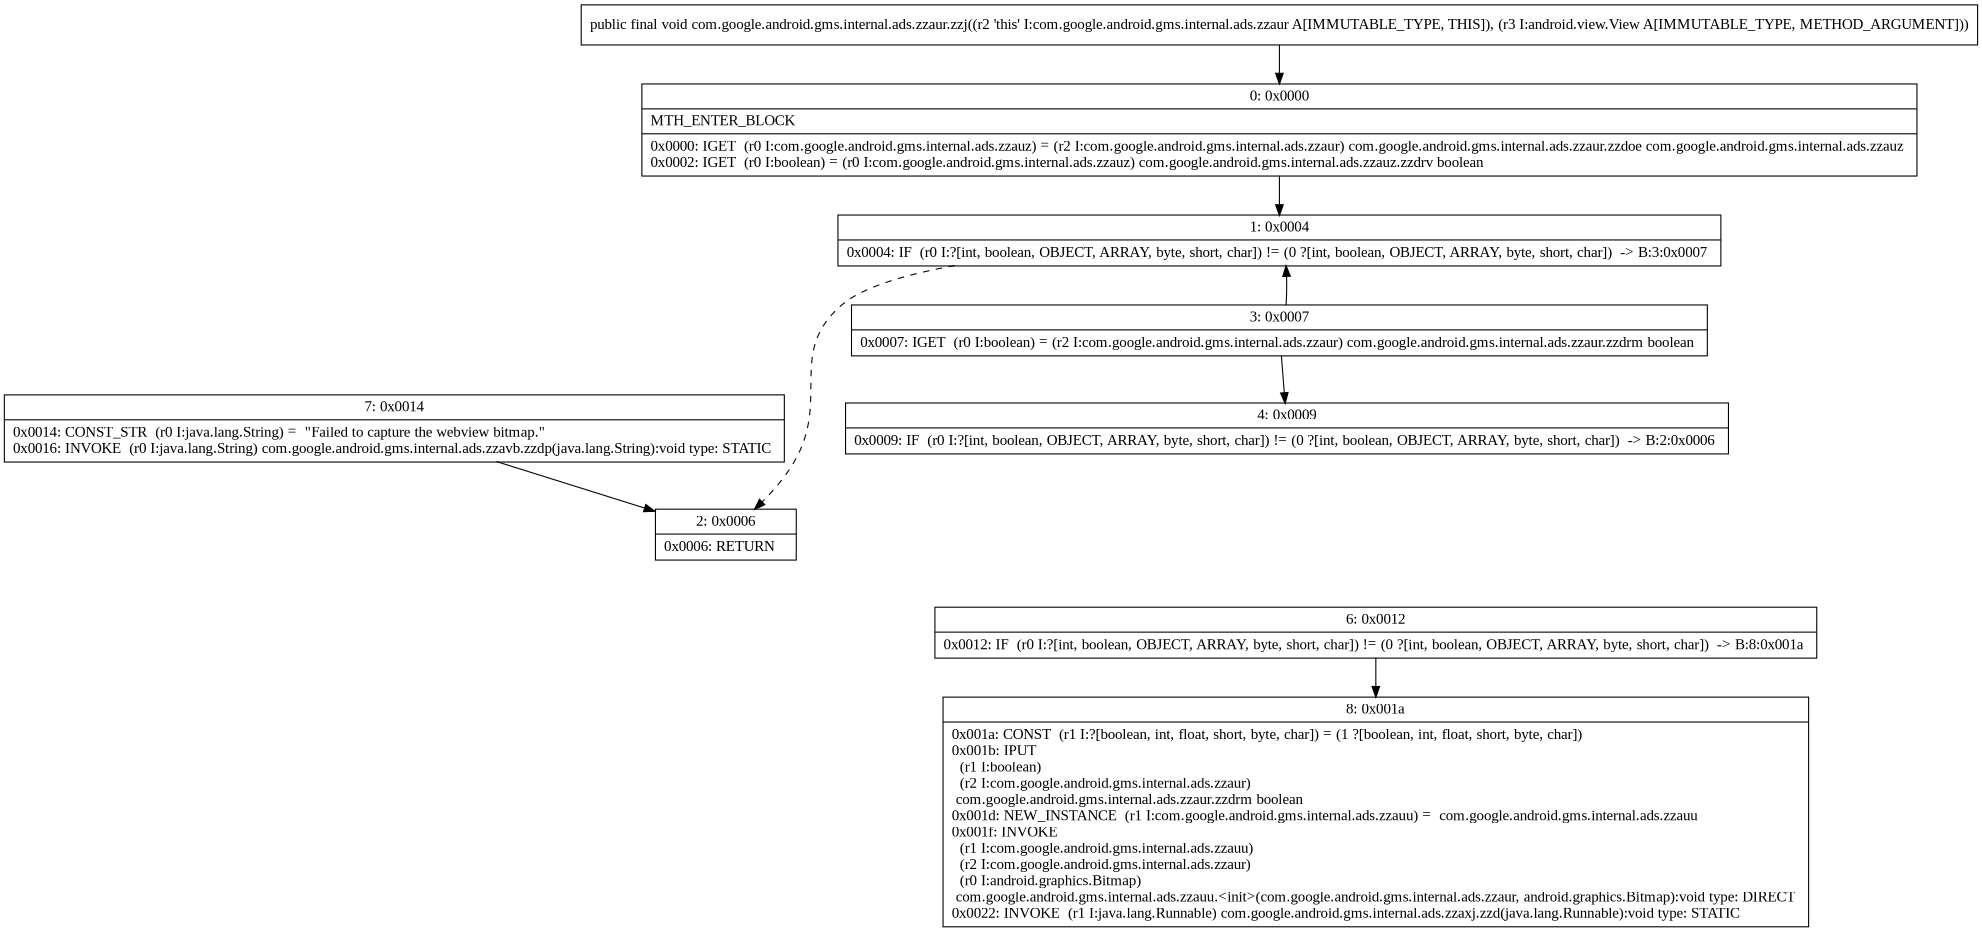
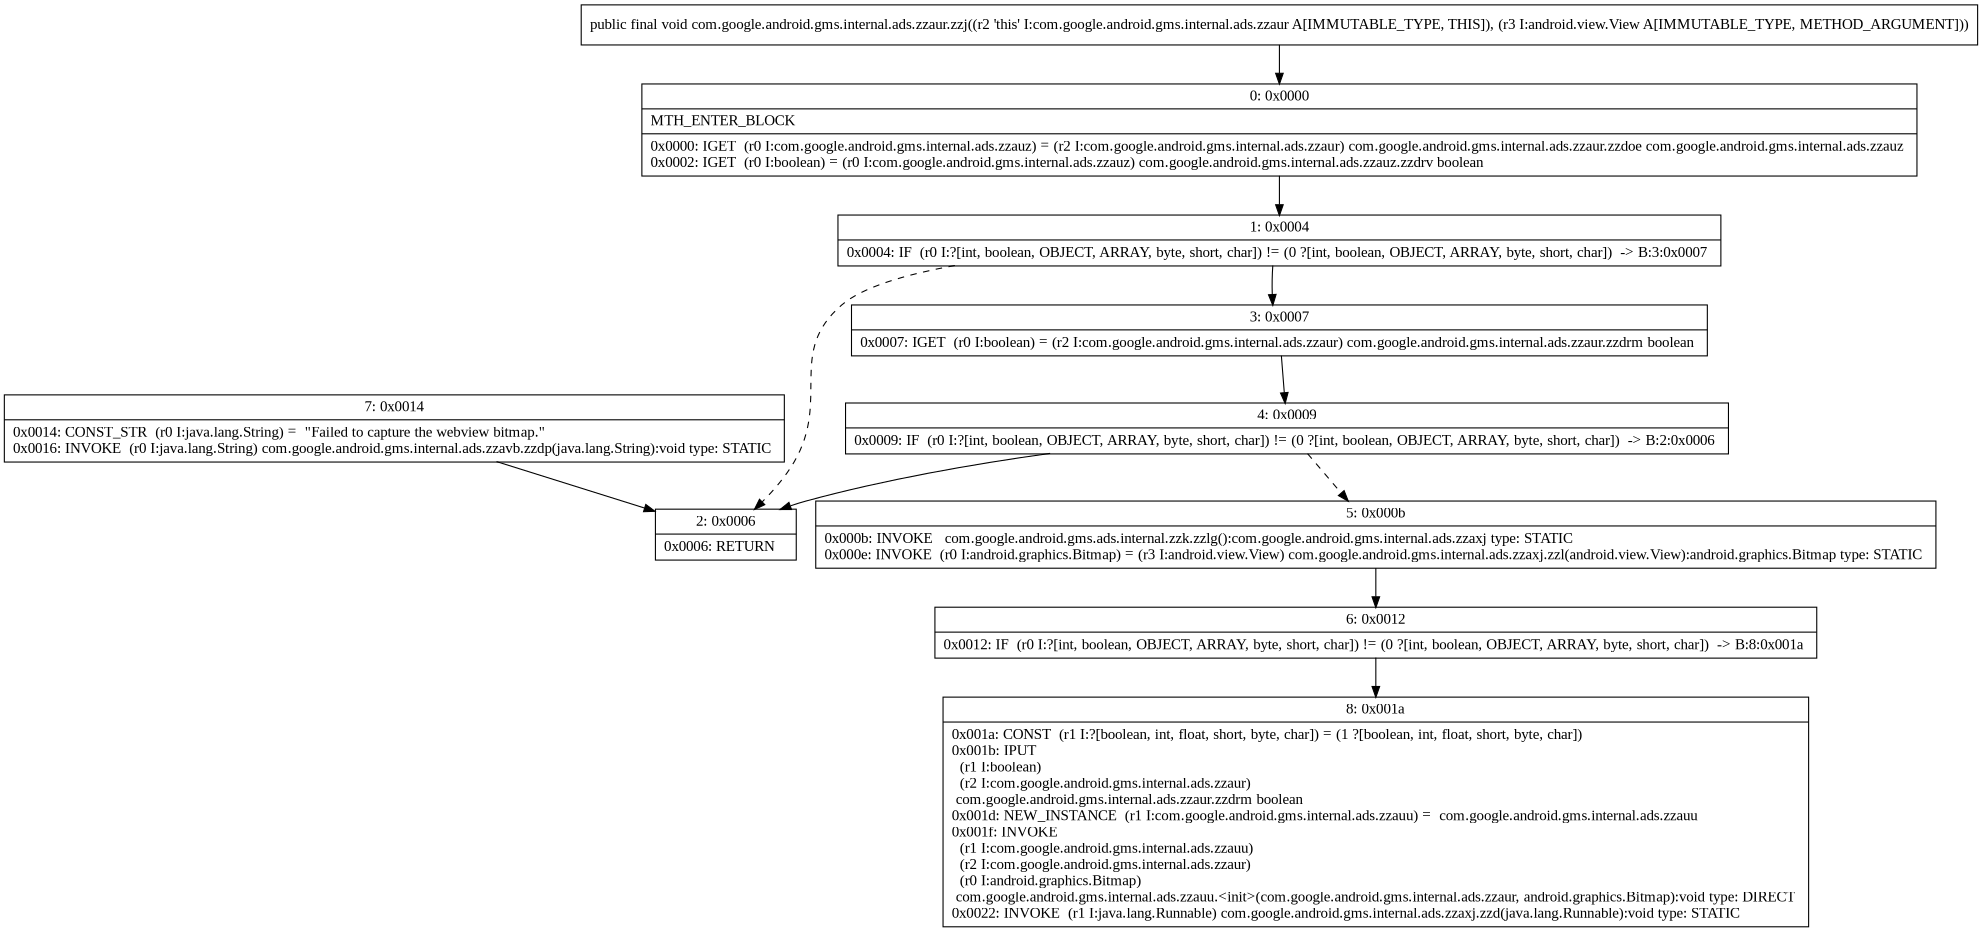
  digraph {
    fontname="Liberation Serif"
    node [fontname="Liberation Serif" shape=record]
    edge [fontname="Liberation Serif"]
    n1 [label="{0\:\ 0x0000|MTH_ENTER_BLOCK\l|0x0000: IGET  (r0 I:com.google.android.gms.internal.ads.zzauz) = (r2 I:com.google.android.gms.internal.ads.zzaur) com.google.android.gms.internal.ads.zzaur.zzdoe com.google.android.gms.internal.ads.zzauz \l0x0002: IGET  (r0 I:boolean) = (r0 I:com.google.android.gms.internal.ads.zzauz) com.google.android.gms.internal.ads.zzauz.zzdrv boolean \l}"]
    n2 [label="{1\:\ 0x0004|0x0004: IF  (r0 I:?[int, boolean, OBJECT, ARRAY, byte, short, char]) != (0 ?[int, boolean, OBJECT, ARRAY, byte, short, char])  \-\> B:3:0x0007 \l}"]
    n3 [label="{2\:\ 0x0006|0x0006: RETURN   \l}"]
    n4 [label="{3\:\ 0x0007|0x0007: IGET  (r0 I:boolean) = (r2 I:com.google.android.gms.internal.ads.zzaur) com.google.android.gms.internal.ads.zzaur.zzdrm boolean \l}"]
    n5 [label="{4\:\ 0x0009|0x0009: IF  (r0 I:?[int, boolean, OBJECT, ARRAY, byte, short, char]) != (0 ?[int, boolean, OBJECT, ARRAY, byte, short, char])  \-\> B:2:0x0006 \l}"]
+   n6 [label="{5\:\ 0x000b|0x000b: INVOKE   com.google.android.gms.ads.internal.zzk.zzlg():com.google.android.gms.internal.ads.zzaxj type: STATIC \l0x000e: INVOKE  (r0 I:android.graphics.Bitmap) = (r3 I:android.view.View) com.google.android.gms.internal.ads.zzaxj.zzl(android.view.View):android.graphics.Bitmap type: STATIC \l}"]
    n7 [label="{6\:\ 0x0012|0x0012: IF  (r0 I:?[int, boolean, OBJECT, ARRAY, byte, short, char]) != (0 ?[int, boolean, OBJECT, ARRAY, byte, short, char])  \-\> B:8:0x001a \l}"]
    n8 [label="{8\:\ 0x001a|0x001a: CONST  (r1 I:?[boolean, int, float, short, byte, char]) = (1 ?[boolean, int, float, short, byte, char]) \l0x001b: IPUT  \l  (r1 I:boolean)\l  (r2 I:com.google.android.gms.internal.ads.zzaur)\l com.google.android.gms.internal.ads.zzaur.zzdrm boolean \l0x001d: NEW_INSTANCE  (r1 I:com.google.android.gms.internal.ads.zzauu) =  com.google.android.gms.internal.ads.zzauu \l0x001f: INVOKE  \l  (r1 I:com.google.android.gms.internal.ads.zzauu)\l  (r2 I:com.google.android.gms.internal.ads.zzaur)\l  (r0 I:android.graphics.Bitmap)\l com.google.android.gms.internal.ads.zzauu.\<init\>(com.google.android.gms.internal.ads.zzaur, android.graphics.Bitmap):void type: DIRECT \l0x0022: INVOKE  (r1 I:java.lang.Runnable) com.google.android.gms.internal.ads.zzaxj.zzd(java.lang.Runnable):void type: STATIC \l}"]
    n9 [label="{7\:\ 0x0014|0x0014: CONST_STR  (r0 I:java.lang.String) =  \"Failed to capture the webview bitmap.\" \l0x0016: INVOKE  (r0 I:java.lang.String) com.google.android.gms.internal.ads.zzavb.zzdp(java.lang.String):void type: STATIC \l}"]
    n10 [label="{public final void com.google.android.gms.internal.ads.zzaur.zzj((r2 'this' I:com.google.android.gms.internal.ads.zzaur A[IMMUTABLE_TYPE, THIS]), (r3 I:android.view.View A[IMMUTABLE_TYPE, METHOD_ARGUMENT])) }"]
    n1 -> n2
    n2 -> n3 [style=dashed]
-   n4 -> n2
+   n2 -> n4
    n4 -> n5
+   n5 -> n3
+   n5 -> n6 [style=dashed]
+   n6 -> n7
    n7 -> n8
    n9 -> n3
    n10 -> n1
  }
